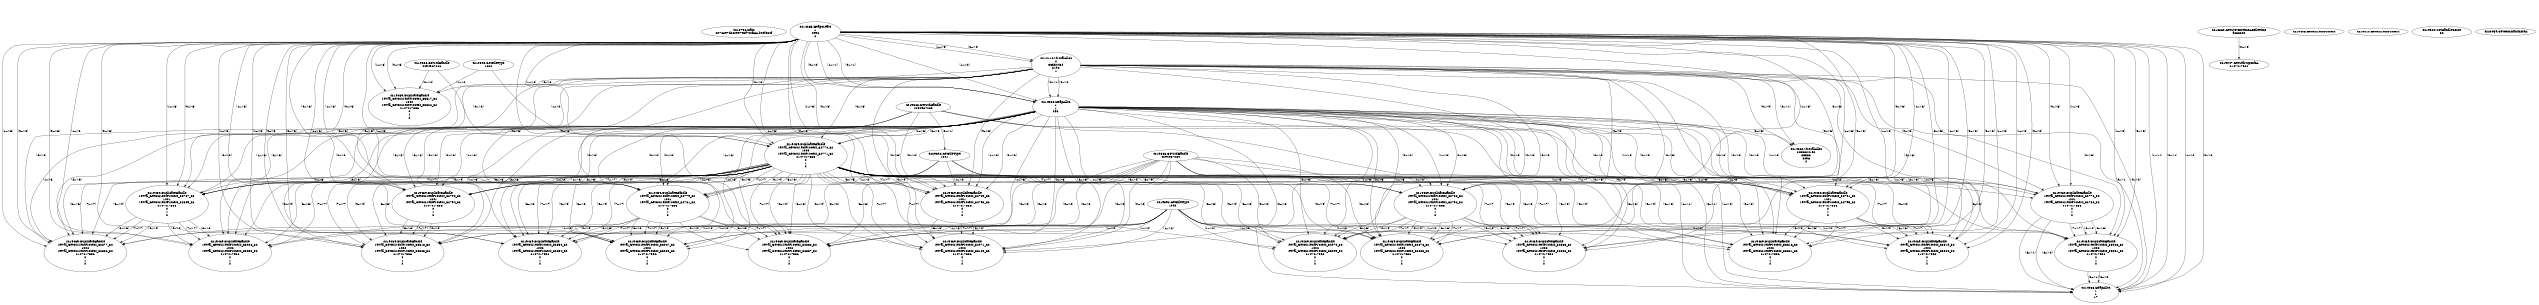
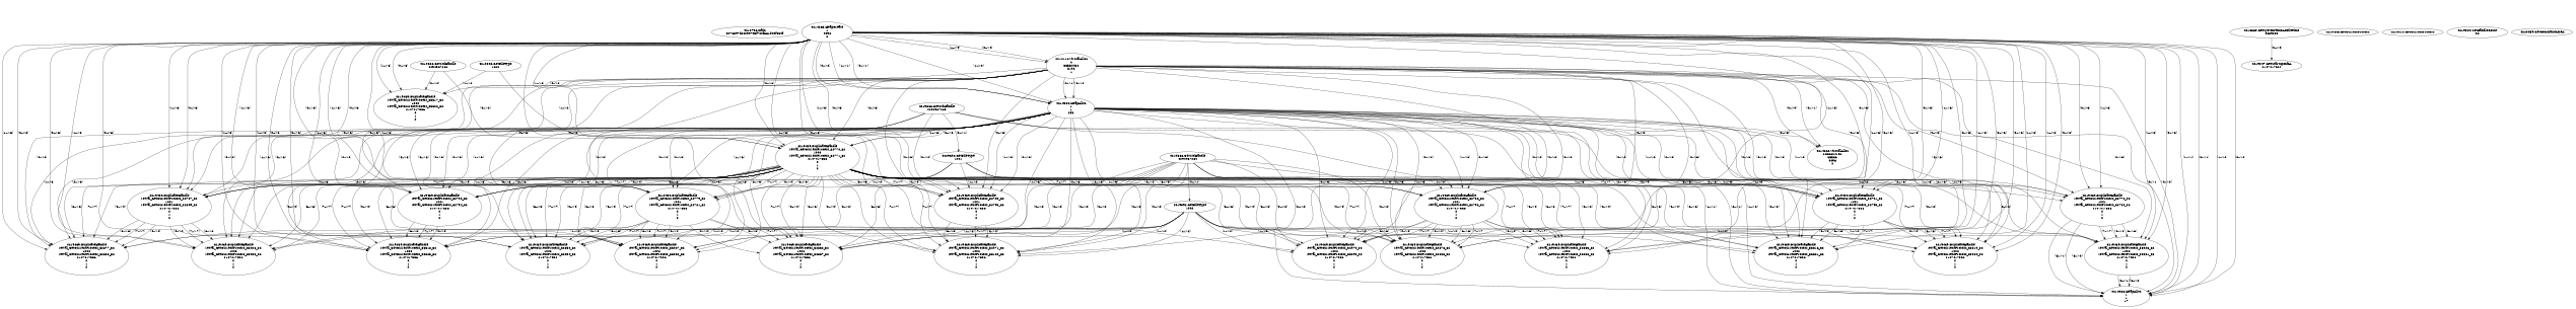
  digraph {
    fontname="DejaVu Serif"
    node [fontname="DejaVu Serif"]
    edge [fontname="DejaVu Serif"]
    n1 [label="4213792.main\n0076897d2c0e9795f700f661b4ef434f"]
    n2 [label="4214265.HeapCreate\n1\n4096\n0"]
    n3 [label="4214116.VirtualAlloc\n0\n33554432\n8192\n1"]
    n4 [label="4219439.DuplicateHandle\nretval_GetCurrentProcess_33317_32\n1000\nretval_GetCurrentProcess_33322_32\n2147417556\n0\n1\n2"]
    n5 [label="4214333.HeapAlloc\n1\n1\n256"]
    n6 [label="4219439.DuplicateHandle\nretval_GetCurrentProcess_32778_32\n1001\nretval_GetCurrentProcess_32780_32\n2147417556\n0\n1\n2"]
    n7 [label="4219439.DuplicateHandle\nretval_GetCurrentProcess_33026_32\n1002\nretval_GetCurrentProcess_33031_32\n2147417556\n0\n1\n2"]
    n8 [label="4214033.HeapAlloc\n1\n1\n17"]
    n9 [label="4219439.DuplicateHandle\nretval_GetCurrentProcess_32770_32\n1000\nretval_GetCurrentProcess_32771_32\n2147417556\n0\n1\n2"]
    n10 [label="4219439.DuplicateHandle\nretval_GetCurrentProcess_32779_32\n1001\nretval_GetCurrentProcess_32781_32\n2147417556\n0\n1\n2"]
    n11 [label="4219439.DuplicateHandle\nretval_GetCurrentProcess_33027_32\n1002\nretval_GetCurrentProcess_33032_32\n2147417556\n0\n1\n2"]
    n12 [label="4219439.DuplicateHandle\nretval_GetCurrentProcess_32787_32\n1001\nretval_GetCurrentProcess_32809_32\n2147417556\n0\n1\n2"]
    n13 [label="4219439.DuplicateHandle\nretval_GetCurrentProcess_33028_32\n1002\nretval_GetCurrentProcess_33033_32\n2147417556\n0\n1\n2"]
    n14 [label="4219439.DuplicateHandle\nretval_GetCurrentProcess_32788_32\n1001\nretval_GetCurrentProcess_32792_32\n2147417556\n0\n1\n2"]
    n15 [label="4219439.DuplicateHandle\nretval_GetCurrentProcess_32970_32\n1002\nretval_GetCurrentProcess_33099_32\n2147417556\n0\n1\n2"]
    n16 [label="4219439.DuplicateHandle\nretval_GetCurrentProcess_32789_32\n1001\nretval_GetCurrentProcess_32793_32\n2147417556\n0\n1\n2"]
    n17 [label="4219439.DuplicateHandle\nretval_GetCurrentProcess_32971_32\n1002\nretval_GetCurrentProcess_33100_32\n2147417556\n0\n1\n2"]
    n18 [label="4219439.DuplicateHandle\nretval_GetCurrentProcess_32832_32\n1002\nretval_GetCurrentProcess_32837_32\n2147417556\n0\n1\n2"]
    n19 [label="4219439.DuplicateHandle\nretval_GetCurrentProcess_32833_32\n1002\nretval_GetCurrentProcess_32838_32\n2147417556\n0\n1\n2"]
    n20 [label="4219439.DuplicateHandle\nretval_GetCurrentProcess_32850_32\n1002\nretval_GetCurrentProcess_32854_32\n2147417556\n0\n1\n2"]
    n21 [label="4219439.DuplicateHandle\nretval_GetCurrentProcess_32878_32\n1002\nretval_GetCurrentProcess_32883_32\n2147417556\n0\n1\n2"]
    n22 [label="4219439.DuplicateHandle\nretval_GetCurrentProcess_32877_32\n1002\nretval_GetCurrentProcess_32882_32\n2147417556\n0\n1\n2"]
    n23 [label="4219439.DuplicateHandle\nretval_GetCurrentProcess_32790_32\n1001\nretval_GetCurrentProcess_32794_32\n2147417556\n0\n1\n2"]
    n24 [label="4219439.DuplicateHandle\nretval_GetCurrentProcess_33318_32\n1002\nretval_GetCurrentProcess_33323_32\n2147417556\n0\n1\n2"]
    n25 [label="4219439.DuplicateHandle\nretval_GetCurrentProcess_32791_32\n1001\nretval_GetCurrentProcess_32795_32\n2147417556\n0\n1\n2"]
    n26 [label="4219439.DuplicateHandle\nretval_GetCurrentProcess_33316_32\n1002\nretval_GetCurrentProcess_33321_32\n2147417556\n0\n1\n2"]
    n27 [label="4219439.DuplicateHandle\nretval_GetCurrentProcess_33319_32\n1002\nretval_GetCurrentProcess_33324_32\n2147417556\n0\n1\n2"]
    n28 [label="4214222.VirtualAlloc\n3255304192\n65536\n4096\n4"]
-   n29 [label="4218869.GetSystemTimeAsFileTime\n4288292"]
+   n29 [label="4218869.GetSystemTimeAsFileTime\n4289292"]
    n30 [label="4219047.GetStartupInfoA\n2147417564"]
    n31 [label="4219368.GetStdHandle\n4294967286"]
    n32 [label="4219392.GetFileType\n1000"]
    n33 [label="4219405.GetCurrentProcess\n"]
    n34 [label="4219414.GetCurrentProcess\n"]
    n35 [label="4219368.GetStdHandle\n4294967285"]
    n36 [label="4229392.GetFileType\n1001"]
    n37 [label="4219368.GetStdHandle\n4294967284"]
    n38 [label="4019392.GetFileType\n1002"]
    n39 [label="4219524.SetHandleCount\n32"]
    n40 [label="4220059.GetCommandLineA\n"]
    n2 -> n3 [label="(1-->4)"]
    n2 -> n3 [label="(0-->4)"]
    n2 -> n4 [label="(1-->6)"]
    n2 -> n4 [label="(0-->6)"]
    n2 -> n5 [label="(1-->1)"]
    n2 -> n5 [label="(0-->1)"]
    n2 -> n5 [label="(1-->2)"]
    n2 -> n5 [label="(0-->2)"]
    n2 -> n6 [label="(1-->6)"]
    n2 -> n6 [label="(0-->6)"]
    n2 -> n7 [label="(1-->6)"]
    n2 -> n7 [label="(0-->6)"]
    n2 -> n8 [label="(1-->1)"]
    n2 -> n8 [label="(0-->1)"]
    n2 -> n8 [label="(1-->2)"]
    n2 -> n8 [label="(0-->2)"]
    n2 -> n9 [label="(1-->6)"]
    n2 -> n9 [label="(0-->6)"]
    n2 -> n10 [label="(1-->6)"]
    n2 -> n10 [label="(0-->6)"]
    n2 -> n11 [label="(1-->6)"]
    n2 -> n11 [label="(0-->6)"]
    n2 -> n12 [label="(1-->6)"]
    n2 -> n12 [label="(0-->6)"]
    n2 -> n13 [label="(1-->6)"]
    n2 -> n13 [label="(0-->6)"]
    n2 -> n14 [label="(1-->6)"]
    n2 -> n14 [label="(0-->6)"]
    n2 -> n15 [label="(1-->6)"]
    n2 -> n15 [label="(0-->6)"]
    n2 -> n16 [label="(1-->6)"]
    n2 -> n16 [label="(0-->6)"]
    n2 -> n17 [label="(1-->6)"]
    n2 -> n17 [label="(0-->6)"]
    n2 -> n18 [label="(1-->6)"]
    n2 -> n18 [label="(0-->6)"]
    n2 -> n19 [label="(1-->6)"]
    n2 -> n19 [label="(0-->6)"]
    n2 -> n20 [label="(1-->6)"]
    n2 -> n20 [label="(0-->6)"]
    n2 -> n21 [label="(1-->6)"]
    n2 -> n21 [label="(0-->6)"]
    n2 -> n22 [label="(1-->6)"]
    n2 -> n22 [label="(0-->6)"]
    n2 -> n23 [label="(1-->6)"]
    n2 -> n23 [label="(0-->6)"]
    n2 -> n24 [label="(1-->6)"]
    n2 -> n24 [label="(0-->6)"]
    n2 -> n25 [label="(1-->6)"]
    n2 -> n25 [label="(0-->6)"]
    n2 -> n26 [label="(1-->6)"]
    n2 -> n26 [label="(0-->6)"]
    n2 -> n27 [label="(1-->6)"]
    n2 -> n27 [label="(0-->6)"]
    n3 -> n4 [label="(4-->6)"]
    n3 -> n5 [label="(4-->1)"]
    n3 -> n5 [label="(4-->2)"]
    n3 -> n6 [label="(4-->6)"]
    n3 -> n7 [label="(4-->6)"]
    n3 -> n8 [label="(4-->1)"]
    n3 -> n8 [label="(4-->2)"]
    n3 -> n9 [label="(4-->6)"]
    n3 -> n10 [label="(4-->6)"]
    n3 -> n11 [label="(4-->6)"]
    n3 -> n12 [label="(4-->6)"]
    n3 -> n13 [label="(4-->6)"]
    n3 -> n14 [label="(4-->6)"]
    n3 -> n15 [label="(4-->6)"]
    n3 -> n16 [label="(4-->6)"]
    n3 -> n17 [label="(4-->6)"]
    n3 -> n18 [label="(4-->6)"]
    n3 -> n19 [label="(4-->6)"]
    n3 -> n20 [label="(4-->6)"]
    n3 -> n21 [label="(4-->6)"]
    n3 -> n22 [label="(4-->6)"]
    n3 -> n23 [label="(4-->6)"]
    n3 -> n24 [label="(4-->6)"]
    n3 -> n25 [label="(4-->6)"]
    n3 -> n26 [label="(4-->6)"]
    n3 -> n27 [label="(4-->6)"]
    n3 -> n28 [label="(0-->1)"]
    n3 -> n28 [label="(0-->0)"]
    n5 -> n6 [label="(1-->6)"]
    n5 -> n6 [label="(2-->6)"]
    n5 -> n7 [label="(1-->6)"]
    n5 -> n7 [label="(2-->6)"]
    n5 -> n8 [label="(1-->1)"]
    n5 -> n8 [label="(2-->1)"]
    n5 -> n8 [label="(1-->2)"]
    n5 -> n8 [label="(2-->2)"]
    n5 -> n9 [label="(1-->6)"]
    n5 -> n9 [label="(2-->6)"]
    n5 -> n10 [label="(1-->6)"]
    n5 -> n10 [label="(2-->6)"]
    n5 -> n11 [label="(1-->6)"]
    n5 -> n11 [label="(2-->6)"]
    n5 -> n12 [label="(1-->6)"]
    n5 -> n12 [label="(2-->6)"]
    n5 -> n13 [label="(1-->6)"]
    n5 -> n13 [label="(2-->6)"]
    n5 -> n14 [label="(1-->6)"]
    n5 -> n14 [label="(2-->6)"]
    n5 -> n15 [label="(1-->6)"]
    n5 -> n15 [label="(2-->6)"]
    n5 -> n16 [label="(1-->6)"]
    n5 -> n16 [label="(2-->6)"]
    n5 -> n17 [label="(1-->6)"]
    n5 -> n17 [label="(2-->6)"]
    n5 -> n18 [label="(1-->6)"]
    n5 -> n18 [label="(2-->6)"]
    n5 -> n19 [label="(1-->6)"]
    n5 -> n19 [label="(2-->6)"]
    n5 -> n20 [label="(1-->6)"]
    n5 -> n20 [label="(2-->6)"]
    n5 -> n21 [label="(1-->6)"]
    n5 -> n21 [label="(2-->6)"]
    n5 -> n22 [label="(1-->6)"]
    n5 -> n22 [label="(2-->6)"]
    n5 -> n23 [label="(1-->6)"]
    n5 -> n23 [label="(2-->6)"]
    n5 -> n24 [label="(1-->6)"]
    n5 -> n24 [label="(2-->6)"]
    n5 -> n25 [label="(1-->6)"]
    n5 -> n25 [label="(2-->6)"]
    n5 -> n26 [label="(1-->6)"]
    n5 -> n26 [label="(2-->6)"]
    n5 -> n27 [label="(1-->6)"]
    n5 -> n27 [label="(2-->6)"]
    n5 -> n28 [label="(2-->3)"]
    n6 -> n7 [label="(4-->4)"]
    n6 -> n7 [label="(6-->6)"]
    n6 -> n7 [label="(7-->7)"]
    n6 -> n8 [label="(6-->1)"]
    n6 -> n8 [label="(6-->2)"]
    n7 -> n8 [label="(6-->1)"]
    n7 -> n8 [label="(6-->2)"]
    n9 -> n10 [label="(4-->4)"]
    n9 -> n10 [label="(6-->6)"]
    n9 -> n10 [label="(7-->7)"]
    n9 -> n11 [label="(4-->4)"]
    n9 -> n11 [label="(6-->6)"]
    n9 -> n11 [label="(7-->7)"]
    n9 -> n12 [label="(4-->4)"]
    n9 -> n12 [label="(6-->6)"]
    n9 -> n12 [label="(7-->7)"]
    n9 -> n13 [label="(4-->4)"]
    n9 -> n13 [label="(6-->6)"]
    n9 -> n13 [label="(7-->7)"]
    n9 -> n14 [label="(4-->4)"]
    n9 -> n14 [label="(6-->6)"]
    n9 -> n14 [label="(7-->7)"]
    n9 -> n15 [label="(4-->4)"]
    n9 -> n15 [label="(6-->6)"]
    n9 -> n15 [label="(7-->7)"]
    n9 -> n16 [label="(4-->4)"]
    n9 -> n16 [label="(6-->6)"]
    n9 -> n16 [label="(7-->7)"]
    n9 -> n17 [label="(4-->4)"]
    n9 -> n17 [label="(6-->6)"]
    n9 -> n17 [label="(7-->7)"]
    n9 -> n18 [label="(4-->4)"]
    n9 -> n18 [label="(6-->6)"]
    n9 -> n18 [label="(7-->7)"]
    n9 -> n19 [label="(4-->4)"]
    n9 -> n19 [label="(6-->6)"]
    n9 -> n19 [label="(7-->7)"]
    n9 -> n20 [label="(4-->4)"]
    n9 -> n20 [label="(6-->6)"]
    n9 -> n20 [label="(7-->7)"]
    n9 -> n21 [label="(4-->4)"]
    n9 -> n21 [label="(6-->6)"]
    n9 -> n21 [label="(7-->7)"]
    n9 -> n22 [label="(4-->4)"]
    n9 -> n22 [label="(6-->6)"]
    n9 -> n22 [label="(7-->7)"]
    n9 -> n23 [label="(4-->4)"]
    n9 -> n23 [label="(6-->6)"]
    n9 -> n23 [label="(7-->7)"]
    n9 -> n24 [label="(4-->4)"]
    n9 -> n24 [label="(6-->6)"]
    n9 -> n24 [label="(7-->7)"]
    n9 -> n25 [label="(4-->4)"]
    n9 -> n25 [label="(6-->6)"]
    n9 -> n25 [label="(7-->7)"]
    n9 -> n26 [label="(4-->4)"]
    n9 -> n26 [label="(6-->6)"]
    n9 -> n26 [label="(7-->7)"]
    n9 -> n27 [label="(4-->4)"]
    n9 -> n27 [label="(6-->6)"]
    n9 -> n27 [label="(7-->7)"]
    n10 -> n11 [label="(4-->4)"]
    n10 -> n11 [label="(6-->6)"]
    n10 -> n11 [label="(7-->7)"]
    n10 -> n18 [label="(4-->4)"]
    n10 -> n18 [label="(6-->6)"]
    n10 -> n18 [label="(7-->7)"]
    n10 -> n20 [label="(4-->4)"]
    n10 -> n20 [label="(6-->6)"]
    n10 -> n20 [label="(7-->7)"]
    n12 -> n13 [label="(4-->4)"]
    n12 -> n13 [label="(6-->6)"]
    n12 -> n13 [label="(7-->7)"]
    n12 -> n22 [label="(4-->4)"]
    n12 -> n22 [label="(6-->6)"]
    n12 -> n22 [label="(7-->7)"]
    n14 -> n15 [label="(4-->4)"]
    n14 -> n15 [label="(6-->6)"]
    n14 -> n15 [label="(7-->7)"]
    n14 -> n19 [label="(4-->4)"]
    n14 -> n19 [label="(6-->6)"]
    n14 -> n19 [label="(7-->7)"]
    n14 -> n21 [label="(4-->4)"]
    n14 -> n21 [label="(6-->6)"]
    n14 -> n21 [label="(7-->7)"]
    n16 -> n17 [label="(4-->4)"]
    n16 -> n17 [label="(6-->6)"]
    n16 -> n17 [label="(7-->7)"]
    n23 -> n24 [label="(4-->4)"]
    n23 -> n24 [label="(6-->6)"]
    n23 -> n24 [label="(7-->7)"]
    n25 -> n26 [label="(4-->4)"]
    n25 -> n26 [label="(6-->6)"]
    n25 -> n26 [label="(7-->7)"]
    n25 -> n27 [label="(4-->4)"]
    n25 -> n27 [label="(6-->6)"]
    n25 -> n27 [label="(7-->7)"]
    n29 -> n30 [label="(0-->0)"]
    n31 -> n4 [label="(0-->2)"]
    n31 -> n9 [label="(0-->2)"]
    n32 -> n4 [label="(1-->2)"]
    n32 -> n9 [label="(1-->2)"]
    n35 -> n6 [label="(0-->2)"]
    n35 -> n10 [label="(0-->2)"]
    n35 -> n12 [label="(0-->2)"]
    n35 -> n14 [label="(0-->2)"]
    n35 -> n16 [label="(0-->2)"]
    n35 -> n23 [label="(0-->2)"]
    n35 -> n25 [label="(0-->2)"]
    n35 -> n36 [label="(0-->1)"]
    n36 -> n6 [label="(1-->2)"]
    n36 -> n10 [label="(1-->2)"]
    n36 -> n12 [label="(1-->2)"]
    n36 -> n14 [label="(1-->2)"]
    n36 -> n16 [label="(1-->2)"]
    n36 -> n23 [label="(1-->2)"]
    n36 -> n25 [label="(1-->2)"]
    n37 -> n7 [label="(0-->2)"]
    n37 -> n11 [label="(0-->2)"]
    n37 -> n13 [label="(0-->2)"]
    n37 -> n15 [label="(0-->2)"]
    n37 -> n17 [label="(0-->2)"]
    n37 -> n18 [label="(0-->2)"]
    n37 -> n19 [label="(0-->2)"]
    n37 -> n20 [label="(0-->2)"]
    n37 -> n21 [label="(0-->2)"]
    n37 -> n22 [label="(0-->2)"]
    n37 -> n24 [label="(0-->2)"]
    n37 -> n26 [label="(0-->2)"]
    n37 -> n27 [label="(0-->2)"]
+   n37 -> n38 [label="(0-->1)"]
    n38 -> n7 [label="(1-->2)"]
    n38 -> n11 [label="(1-->2)"]
    n38 -> n13 [label="(1-->2)"]
    n38 -> n15 [label="(1-->2)"]
    n38 -> n17 [label="(1-->2)"]
    n38 -> n18 [label="(1-->2)"]
    n38 -> n19 [label="(1-->2)"]
    n38 -> n20 [label="(1-->2)"]
    n38 -> n21 [label="(1-->2)"]
    n38 -> n22 [label="(1-->2)"]
    n38 -> n24 [label="(1-->2)"]
    n38 -> n26 [label="(1-->2)"]
    n38 -> n27 [label="(1-->2)"]
  }
